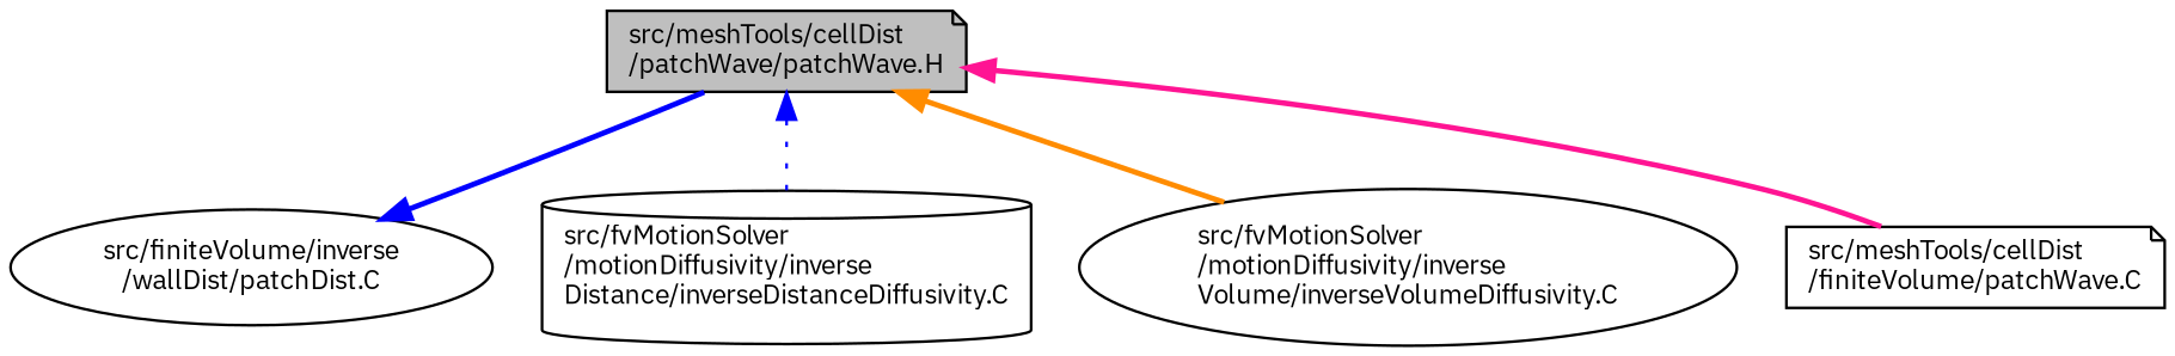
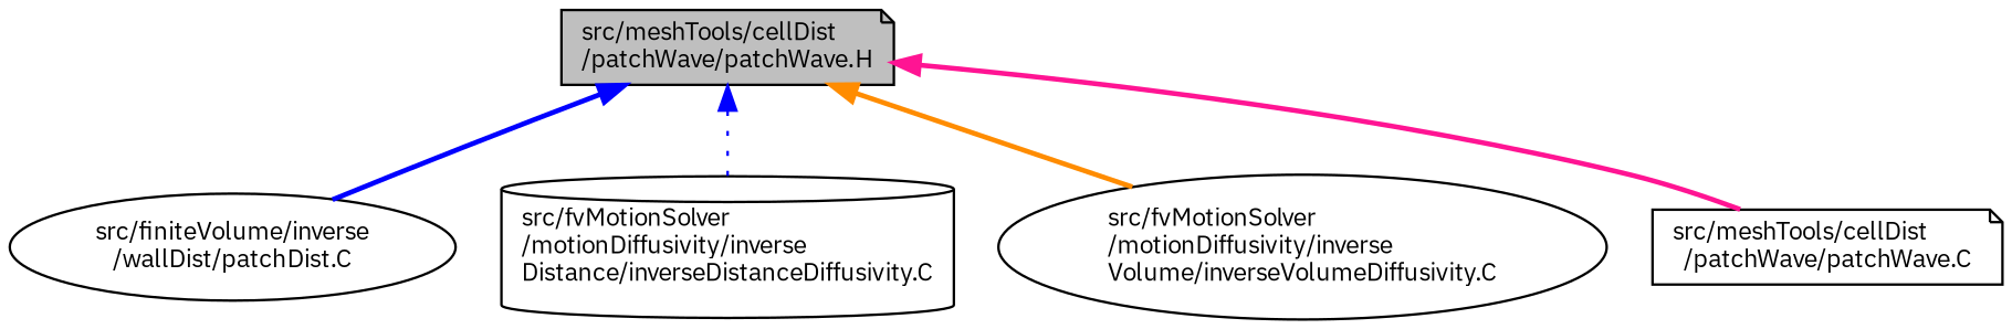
  digraph {
    fontname="IBM Plex Sans"
    node [color=black fontname="IBM Plex Sans" fontsize=10 shape=note]
    edge [color=blue dir=back fontname="IBM Plex Sans" fontsize=10 labelfontname=FreeSans labelfontsize=10 style=bold]
    n1 [fillcolor=grey75 fontcolor=black height=0.2 label="src/meshTools/cellDist\l/patchWave/patchWave.H" style=filled width=0.4]
    n2 [height=0.2 label="src/finiteVolume/inverse\l/wallDist/patchDist.C" shape=ellipse width=0.4]
    n3 [height=0.2 label="src/fvMotionSolver\l/motionDiffusivity/inverse\lDistance/inverseDistanceDiffusivity.C" shape=cylinder width=0.4]
    n4 [height=0.2 label="src/fvMotionSolver\l/motionDiffusivity/inverse\lVolume/inverseVolumeDiffusivity.C" shape=ellipse width=0.4]
-   n5 [height=0.2 label="src/meshTools/cellDist\l/finiteVolume/patchWave.C" width=0.4]
-   n2 -> n1
+   n5 [height=0.2 label="src/meshTools/cellDist\l/patchWave/patchWave.C" width=0.4]
+   n1 -> n2
    n1 -> n3 [style=dotted]
    n1 -> n4 [color=darkorange]
    n1 -> n5 [color=deeppink]
  }
